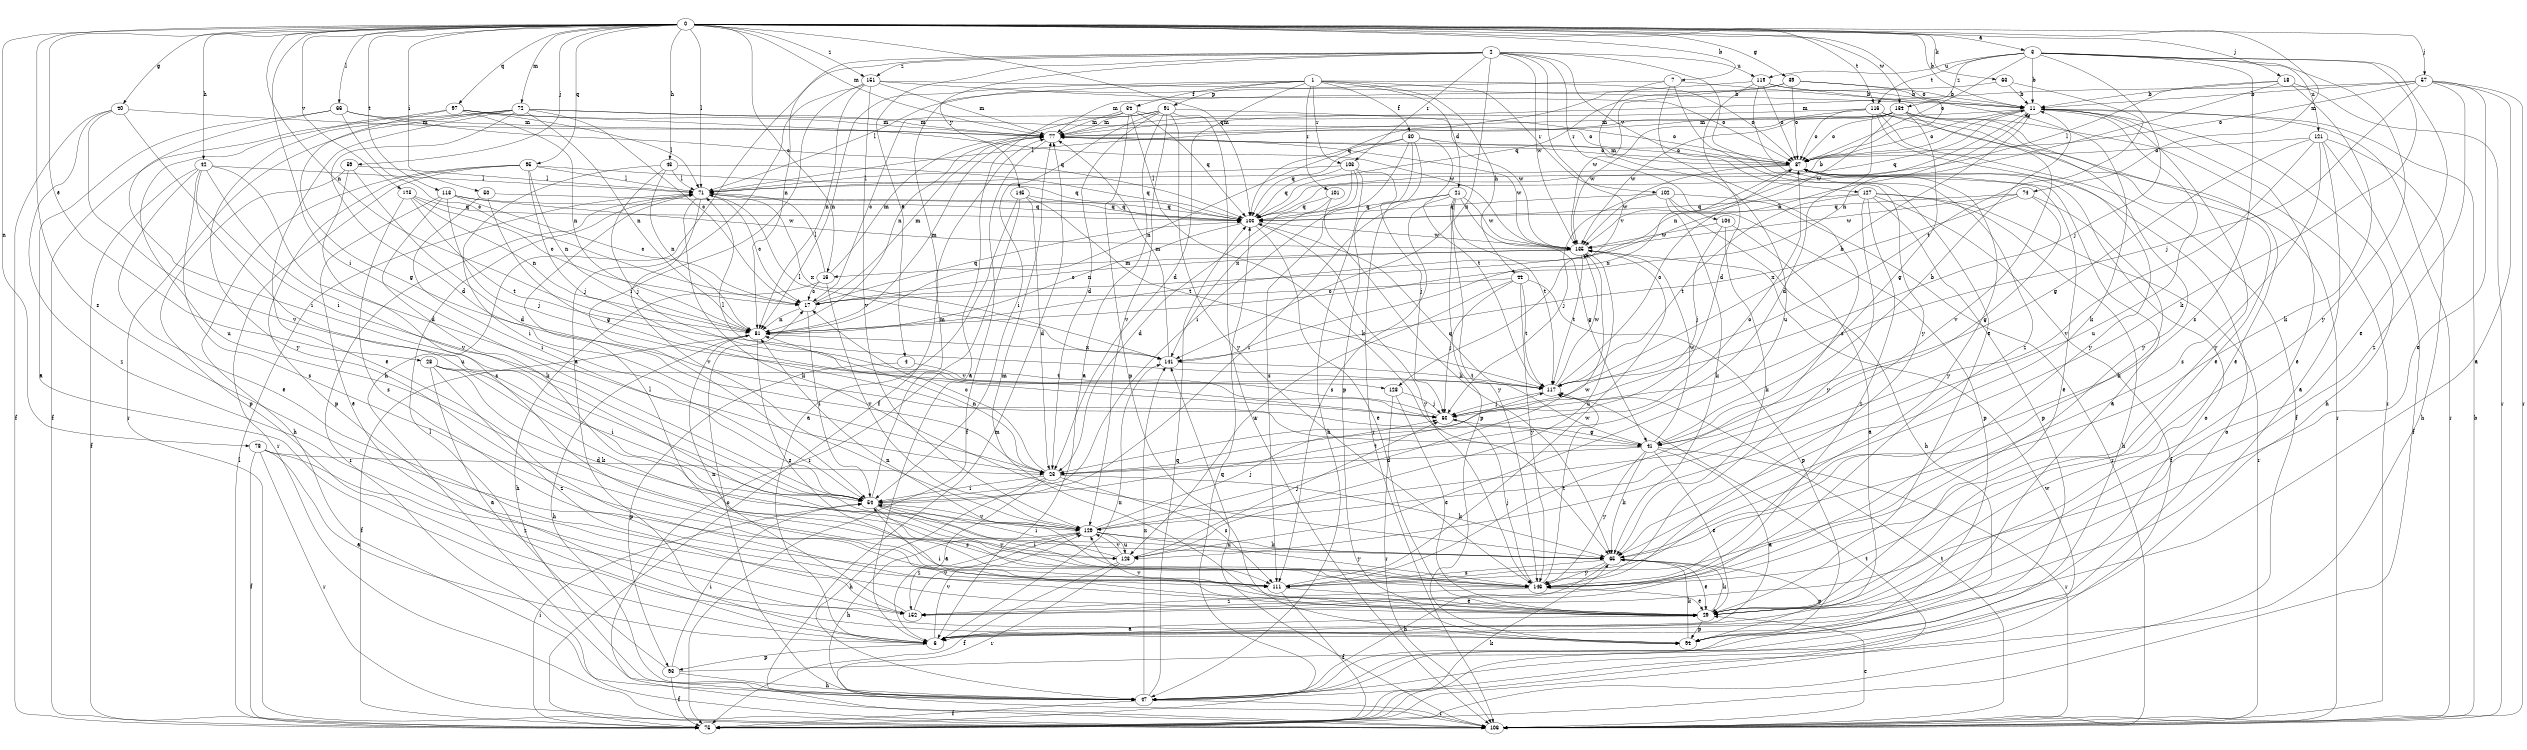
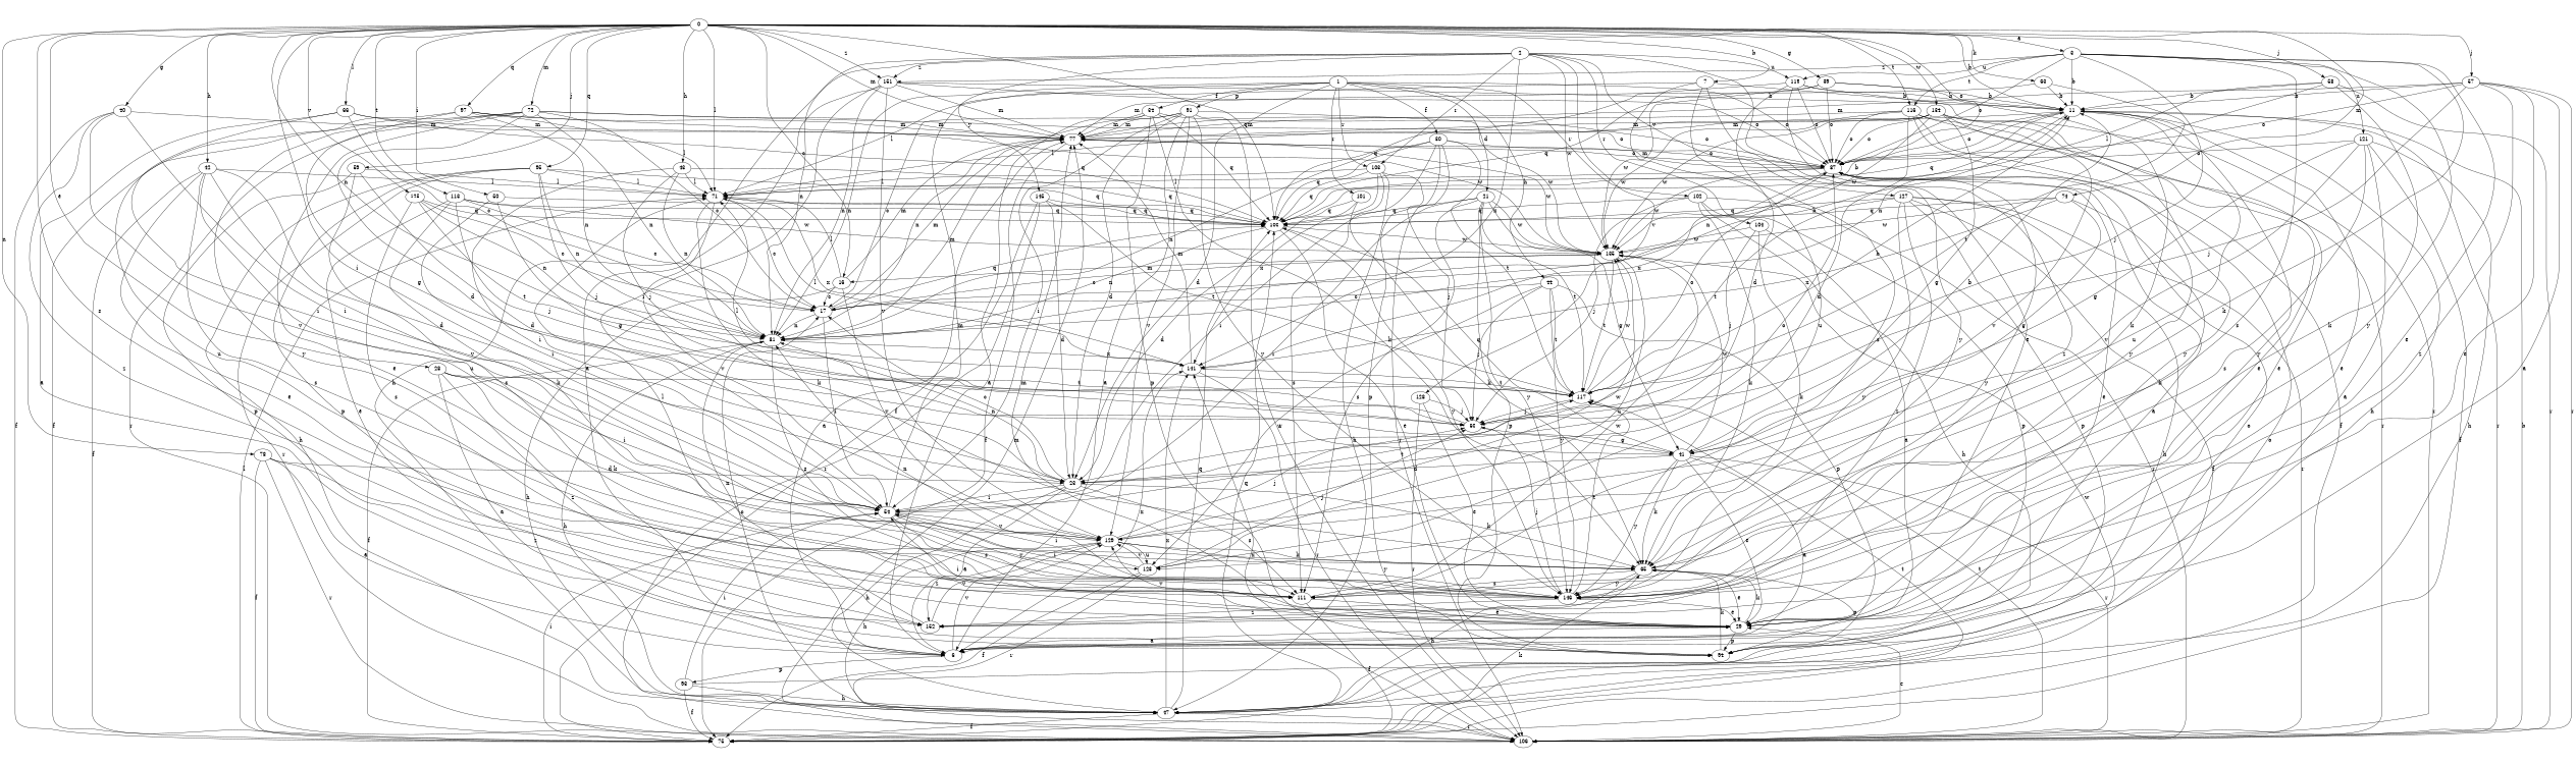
  strict digraph {
    0
    3
    7
    11
    16
    28
    39
    40
    42
    43
    50
    54
    57
-   58 [label=18]
+   58
    59
    63
    66
    71
    72
    74
    77
    78
    81
    87
    95
    97
    100
    111
    113
    116
    125
    134
    151
    29
    119
    60
    65
    121
    146
    123
    47
    135
    106
    129
    17
    6
    117
    152
    n49 [label=75]
    23
    41
    94
    141
    1
    21
    30
    34
    44
    91
    101
    102
    103
    2
-   4
    104
    127
    128
    145
    93
    0 -> 3 [label=a]
    0 -> 7 [label=b]
    0 -> 11 [label=b]
    0 -> 16 [label=c]
    0 -> 28 [label=e]
    0 -> 39 [label=g]
    0 -> 40 [label=g]
    0 -> 42 [label=h]
    0 -> 43 [label=h]
    0 -> 50 [label=i]
    0 -> 54 [label=i]
    0 -> 57 [label=j]
    0 -> 58 [label=j]
    0 -> 59 [label=j]
    0 -> 63 [label=k]
    0 -> 66 [label=l]
    0 -> 71 [label=l]
    0 -> 72 [label=m]
    0 -> 74 [label=m]
    0 -> 77 [label=m]
    0 -> 78 [label=n]
    0 -> 81 [label=n]
    0 -> 87 [label=o]
    0 -> 95 [label=q]
    0 -> 97 [label=q]
    0 -> 100 [label=q]
    0 -> 111 [label=s]
    0 -> 113 [label=t]
    0 -> 116 [label=t]
    0 -> 125 [label=v]
    0 -> 134 [label=w]
    0 -> 151 [label=z]
    3 -> 11 [label=b]
    3 -> 87 [label=o]
    3 -> 111 [label=s]
    3 -> 116 [label=t]
-   3 -> 134 [label=z]
+   3 -> 151 [label=z]
    3 -> 29 [label=e]
    3 -> 119 [label=u]
    3 -> 60 [label=j]
    3 -> 65 [label=k]
    3 -> 121 [label=u]
    3 -> 146 [label=y]
    7 -> 11 [label=b]
    7 -> 71 [label=l]
    7 -> 111 [label=s]
    7 -> 146 [label=y]
    7 -> 123 [label=u]
    11 -> 77 [label=m]
    11 -> 87 [label=o]
    11 -> 100 [label=q]
    11 -> 29 [label=e]
    11 -> 146 [label=y]
    11 -> 123 [label=u]
    11 -> 47 [label=h]
    11 -> 135 [label=w]
    11 -> 106 [label=r]
    16 -> 71 [label=l]
    16 -> 77 [label=m]
    16 -> 47 [label=h]
    16 -> 129 [label=v]
    16 -> 17 [label=c]
    28 -> 54 [label=i]
    28 -> 65 [label=k]
    28 -> 6 [label=a]
    28 -> 117 [label=t]
    28 -> 152 [label=z]
    39 -> 11 [label=b]
    39 -> 87 [label=o]
    39 -> 100 [label=q]
    39 -> 65 [label=k]
    39 -> 135 [label=w]
    40 -> 54 [label=i]
    40 -> 77 [label=m]
    40 -> 129 [label=v]
    40 -> 152 [label=z]
    40 -> n49 [label=f]
    42 -> 71 [label=l]
    42 -> 111 [label=s]
    42 -> 29 [label=e]
    42 -> 123 [label=u]
    42 -> 129 [label=v]
    42 -> n49 [label=f]
    42 -> 23 [label=d]
    43 -> 54 [label=i]
    43 -> 71 [label=l]
    43 -> 81 [label=n]
    43 -> 100 [label=q]
    43 -> 60 [label=j]
    50 -> 54 [label=i]
    50 -> 100 [label=q]
    50 -> 41 [label=g]
    54 -> 77 [label=m]
    54 -> 111 [label=s]
    54 -> 146 [label=y]
    54 -> 129 [label=v]
    54 -> 117 [label=t]
    57 -> 11 [label=b]
    57 -> 77 [label=m]
    57 -> 87 [label=o]
    57 -> 29 [label=e]
    57 -> 60 [label=j]
    57 -> 106 [label=r]
    57 -> 6 [label=a]
    57 -> 152 [label=z]
    58 -> 11 [label=b]
    58 -> 71 [label=l]
    58 -> 81 [label=n]
    58 -> 65 [label=k]
    58 -> 106 [label=r]
    59 -> 71 [label=l]
    59 -> 111 [label=s]
    59 -> 23 [label=d]
    59 -> 94 [label=p]
    63 -> 11 [label=b]
    63 -> 77 [label=m]
    63 -> 117 [label=t]
    66 -> 54 [label=i]
    66 -> 77 [label=m]
    66 -> 100 [label=q]
    66 -> 17 [label=c]
    66 -> 6 [label=a]
    71 -> 100 [label=q]
    71 -> 65 [label=k]
    71 -> 129 [label=v]
    71 -> 17 [label=c]
    71 -> 141 [label=x]
    72 -> 77 [label=m]
    72 -> 81 [label=n]
    72 -> 87 [label=o]
    72 -> 29 [label=e]
    72 -> 146 [label=y]
    72 -> 106 [label=r]
    72 -> 17 [label=c]
    72 -> n49 [label=f]
    72 -> 23 [label=d]
    74 -> 100 [label=q]
    74 -> 65 [label=k]
    74 -> 135 [label=w]
    74 -> 41 [label=g]
    74 -> 141 [label=x]
    77 -> 87 [label=o]
    77 -> 135 [label=w]
    77 -> n49 [label=f]
    78 -> 106 [label=r]
    78 -> 6 [label=a]
    78 -> 152 [label=z]
    78 -> n49 [label=f]
    78 -> 23 [label=d]
    81 -> 77 [label=m]
    81 -> 111 [label=s]
    81 -> 47 [label=h]
    81 -> n49 [label=f]
    81 -> 141 [label=x]
    87 -> 71 [label=l]
    87 -> 77 [label=m]
    87 -> 29 [label=e]
    87 -> 146 [label=y]
    87 -> 135 [label=w]
    87 -> 6 [label=a]
    87 -> 141 [label=x]
    95 -> 71 [label=l]
    95 -> 81 [label=n]
    95 -> 100 [label=q]
    95 -> 60 [label=j]
    95 -> 47 [label=h]
    95 -> 106 [label=r]
    95 -> 94 [label=p]
    97 -> 71 [label=l]
    97 -> 77 [label=m]
    97 -> 81 [label=n]
-   97 -> 123 [label=u]
+   97 -> 146 [label=u]
    97 -> 135 [label=w]
    97 -> 41 [label=g]
    100 -> 11 [label=b]
    100 -> 81 [label=n]
    100 -> 29 [label=e]
    100 -> 146 [label=y]
    100 -> 135 [label=w]
    111 -> 29 [label=e]
    111 -> 135 [label=w]
    111 -> n49 [label=f]
    113 -> 100 [label=q]
    113 -> 29 [label=e]
    113 -> 60 [label=j]
    113 -> 65 [label=k]
    113 -> 135 [label=w]
    113 -> 17 [label=c]
    116 -> 77 [label=m]
    116 -> 87 [label=o]
    116 -> 29 [label=e]
    116 -> 146 [label=y]
    116 -> 135 [label=w]
    116 -> 106 [label=r]
    116 -> n49 [label=f]
    116 -> 23 [label=d]
    125 -> 81 [label=n]
    125 -> 100 [label=q]
    125 -> 111 [label=s]
    125 -> 17 [label=c]
    125 -> 117 [label=t]
    134 -> 71 [label=l]
    134 -> 77 [label=m]
    134 -> 81 [label=n]
    134 -> 87 [label=o]
    134 -> 29 [label=e]
    134 -> 146 [label=y]
    134 -> 135 [label=w]
    134 -> 129 [label=v]
    134 -> 41 [label=g]
    151 -> 11 [label=b]
    151 -> 54 [label=i]
    151 -> 77 [label=m]
    151 -> 81 [label=n]
    151 -> 87 [label=o]
    151 -> 129 [label=v]
    151 -> 6 [label=a]
    29 -> 54 [label=i]
    29 -> 77 [label=m]
    29 -> 65 [label=k]
    29 -> 129 [label=v]
    29 -> 6 [label=a]
    29 -> 94 [label=p]
    119 -> 11 [label=b]
    119 -> 87 [label=o]
    119 -> 100 [label=q]
    119 -> 106 [label=r]
    119 -> 152 [label=z]
    119 -> 23 [label=d]
    60 -> 71 [label=l]
    60 -> 41 [label=g]
    65 -> 111 [label=s]
    65 -> 29 [label=e]
    65 -> 146 [label=y]
    65 -> 47 [label=h]
    65 -> 94 [label=p]
    121 -> 87 [label=o]
    121 -> 111 [label=s]
    121 -> 47 [label=h]
    121 -> 129 [label=v]
    121 -> 6 [label=a]
    121 -> n49 [label=f]
    121 -> 41 [label=g]
    146 -> 54 [label=i]
    146 -> 71 [label=l]
    146 -> 81 [label=n]
    146 -> 29 [label=e]
    146 -> 60 [label=j]
    146 -> 117 [label=t]
    146 -> 152 [label=z]
    123 -> 54 [label=i]
    123 -> 60 [label=j]
    123 -> 106 [label=r]
    123 -> 129 [label=v]
    123 -> n49 [label=f]
    47 -> 87 [label=o]
    47 -> 100 [label=q]
    47 -> 106 [label=r]
    47 -> 17 [label=c]
    47 -> n49 [label=f]
    47 -> 141 [label=x]
    135 -> 16 [label=m]
    135 -> 123 [label=u]
    135 -> 17 [label=c]
    135 -> 117 [label=t]
    106 -> 11 [label=b]
    106 -> 77 [label=m]
    106 -> 29 [label=e]
    106 -> 117 [label=t]
    106 -> 141 [label=x]
    129 -> 60 [label=j]
    129 -> 65 [label=k]
    129 -> 146 [label=y]
    129 -> 123 [label=u]
    129 -> 47 [label=h]
    129 -> 135 [label=w]
    129 -> 152 [label=z]
    17 -> 11 [label=b]
    17 -> 54 [label=i]
    17 -> 77 [label=m]
    17 -> 81 [label=n]
    17 -> 100 [label=q]
    6 -> 129 [label=v]
    6 -> 141 [label=x]
    6 -> 93 [label=p]
    117 -> 11 [label=b]
    117 -> 87 [label=o]
    117 -> 60 [label=j]
    117 -> 135 [label=w]
    152 -> 81 [label=n]
    152 -> 129 [label=v]
    n49 -> 54 [label=i]
    n49 -> 71 [label=l]
    n49 -> 100 [label=q]
    n49 -> 65 [label=k]
    n49 -> 135 [label=w]
    n49 -> 117 [label=t]
    23 -> 54 [label=i]
    23 -> 81 [label=n]
    23 -> 87 [label=o]
    23 -> 111 [label=s]
    23 -> 65 [label=k]
    23 -> 47 [label=h]
    23 -> 17 [label=c]
    23 -> 6 [label=a]
    41 -> 11 [label=b]
    41 -> 100 [label=q]
    41 -> 29 [label=e]
    41 -> 65 [label=k]
    41 -> 146 [label=y]
    41 -> 135 [label=w]
    41 -> 106 [label=r]
    41 -> 6 [label=a]
    41 -> 23 [label=d]
    94 -> 65 [label=k]
    141 -> 71 [label=l]
    141 -> 77 [label=m]
-   71 -> 106 [label=r]
+   141 -> 106 [label=r]
    141 -> 117 [label=t]
    1 -> 81 [label=n]
    1 -> 87 [label=o]
    1 -> n49 [label=f]
    1 -> 23 [label=d]
    1 -> 21 [label=d]
    1 -> 30 [label=f]
    1 -> 34 [label=f]
    1 -> 44 [label=h]
    1 -> 91 [label=p]
    1 -> 101 [label=r]
    1 -> 102 [label=r]
    1 -> 103 [label=r]
    21 -> 54 [label=i]
    21 -> 100 [label=q]
    21 -> 111 [label=s]
    21 -> 146 [label=y]
    21 -> 135 [label=w]
    21 -> 117 [label=t]
    21 -> 41 [label=g]
    21 -> 94 [label=p]
    30 -> 54 [label=i]
    30 -> 81 [label=n]
    30 -> 87 [label=o]
    30 -> 100 [label=q]
    30 -> 106 [label=r]
    30 -> 117 [label=t]
    30 -> 94 [label=p]
    34 -> 77 [label=m]
    34 -> 87 [label=o]
    34 -> 100 [label=q]
    34 -> 65 [label=k]
    34 -> 17 [label=c]
    34 -> 6 [label=a]
    34 -> 94 [label=p]
    44 -> 60 [label=j]
    44 -> 146 [label=y]
    44 -> 123 [label=u]
    44 -> 17 [label=c]
    44 -> 117 [label=t]
    44 -> 94 [label=p]
    91 -> 54 [label=i]
    91 -> 77 [label=m]
    91 -> 81 [label=n]
    91 -> 146 [label=y]
    91 -> 135 [label=w]
    91 -> 106 [label=r]
    91 -> 129 [label=v]
    91 -> 6 [label=a]
    91 -> 23 [label=d]
    101 -> 100 [label=q]
    101 -> 65 [label=k]
    101 -> 23 [label=d]
    102 -> 100 [label=q]
    102 -> 60 [label=j]
    102 -> 65 [label=k]
    102 -> 47 [label=h]
    102 -> 106 [label=r]
    102 -> 94 [label=p]
    103 -> 71 [label=l]
    103 -> 100 [label=q]
    103 -> 111 [label=s]
    103 -> 60 [label=j]
    103 -> 47 [label=h]
    103 -> 141 [label=x]
    2 -> 81 [label=n]
    2 -> 151 [label=z]
    2 -> 29 [label=e]
    2 -> 119 [label=u]
    2 -> 47 [label=h]
    2 -> 135 [label=w]
    2 -> 141 [label=x]
    2 -> 103 [label=r]
-   2 -> 4 [label=a]
    2 -> 104 [label=r]
    2 -> 127 [label=v]
    2 -> 128 [label=v]
    2 -> 145 [label=y]
-   4 -> 128 [label=v]
-   4 -> 93 [label=p]
    104 -> 60 [label=j]
    104 -> 65 [label=k]
    104 -> 135 [label=w]
    104 -> 6 [label=a]
    127 -> 100 [label=q]
    127 -> 146 [label=y]
    127 -> 47 [label=h]
    127 -> 106 [label=r]
    127 -> 117 [label=t]
    127 -> 152 [label=z]
    127 -> n49 [label=f]
    127 -> 94 [label=p]
    128 -> 29 [label=e]
    128 -> 60 [label=j]
    128 -> 106 [label=r]
    145 -> 100 [label=q]
    145 -> 106 [label=r]
    145 -> 6 [label=a]
    145 -> 117 [label=t]
    145 -> 23 [label=d]
    93 -> 54 [label=i]
-   93 -> 71 [label=l]
    93 -> 87 [label=o]
    93 -> 47 [label=h]
    93 -> n49 [label=f]
  }
